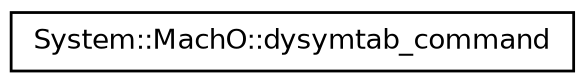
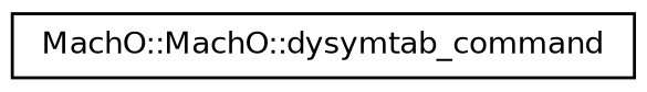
  digraph {
    rankdir=LR
-   n1 [color=black fillcolor=white fontname=Helvetica fontsize=10 height=0.2 label="System::MachO::dysymtab_command" shape=record style=filled width=0.4]
+   n1 [color=black fillcolor=white fontname=Helvetica fontsize=10 height=0.2 label="MachO::MachO::dysymtab_command" shape=record style=filled width=0.4]
  }
